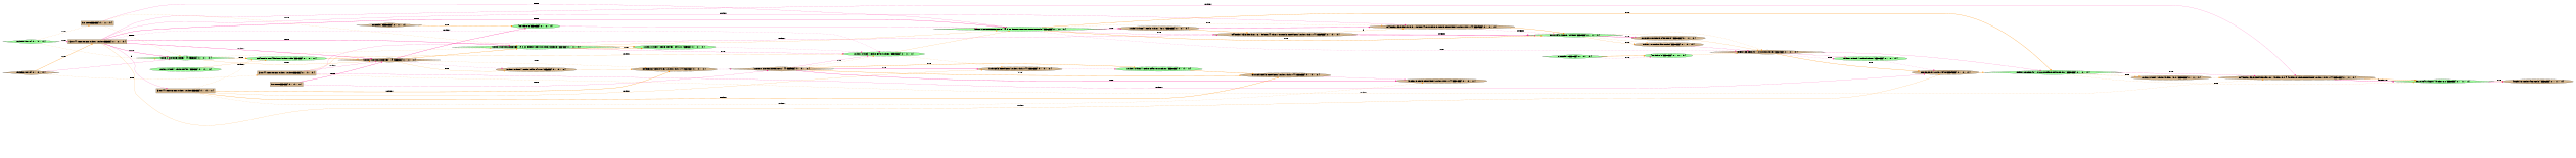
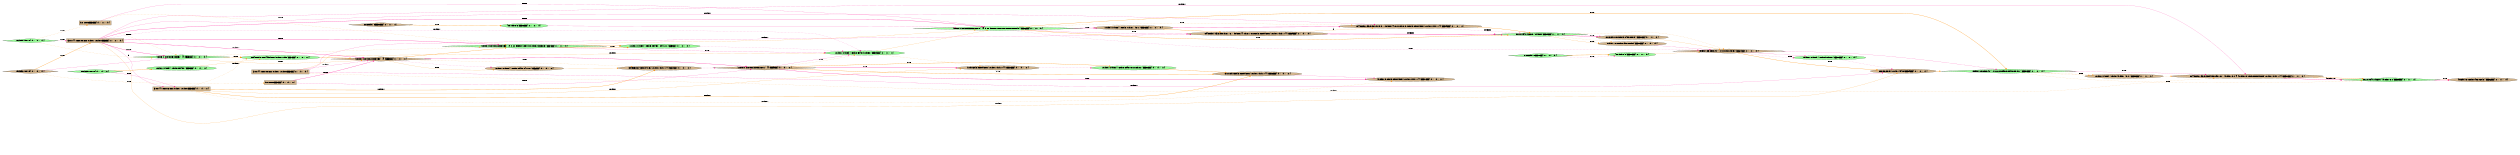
  digraph {
    fontname="DejaVu Sans Mono"
    rankdir=LR
    node [fillcolor=tan fontname="DejaVu Sans Mono" shape=ellipse style=filled]
    edge [arrowhead=box color=darkorange fontname="DejaVu Sans Mono" style=solid]
    n1 [label="monitor.subTask(\"Cache table columns\")@@@6@@@['0', '0', '1']"]
    n2 [label="tableCache.loadChildren(monitor,this,null)@@@7@@@['0', '0', '1']"]
    n3 [label="(scope & STRUCT_ASSOCIATIONS) != 0@@@9@@@['0', '0', '1']" shape=diamond]
    n4 [fillcolor=palegreen label="dataSource.getInfo().supportsReferentialIntegrity()@@@31@@@['1', '1', '0']" shape=diamond]
    n5 [label="Collection<GenericTableForeignKey> foreignKeys = foreignKeysCache.getObjects(monitor,this,null)@@@34@@@['1', '1', '0']"]
    n6 [fillcolor=palegreen label="CommonUtils.isEmpty(foreignKeys)@@@35@@@['1', '1', '0']" shape=diamond]
    n7 [label="monitor.subTask(\"Cache foreign keys\")@@@33@@@['1', '1', '0']"]
    n8 [label="foreignKeysCache.clearCache()@@@36@@@['1', '1', '0']"]
    n9 [label="cacheStructure['1', '0', '0']" shape=diamond]
    n10 [label="@NotNull DBRProgressMonitor monitor@@@2@@@['1', '0', '0']" shape=box]
    n11 [label="@NotNull DBRProgressMonitor monitor@@@2@@@['1', '1', '0']" shape=box]
    n12 [fillcolor=palegreen label="(scope & STRUCT_ENTITIES) != 0@@@3@@@['1', '1', '0']" shape=diamond]
    n13 [fillcolor=palegreen label="monitor.subTask(\"Cache table indexes\")@@@10@@@['1', '1', '1']"]
    n14 [label="Collection<GenericPrimaryKey> objects = primaryKeysCache.getObjects(monitor,this,null)@@@19@@@['1', '0', '0']"]
    n15 [label="cacheIndexes(monitor,false)@@@29@@@['1', '1', '0']"]
    n16 [label="(scope & STRUCT_ATTRIBUTES) != 0@@@5@@@['1', '1', '1']" shape=diamond]
    n17 [fillcolor=palegreen label="(scope & STRUCT_ASSOCIATIONS) != 0 && dataSource.supportsStructCache()@@@16@@@['1', '1', '0']" shape=diamond]
    n18 [label="Collection<GenericUniqueKey> objects = constraintKeysCache.getObjects(monitor,this,null)@@@19@@@['0', '1', '0']"]
    n19 [label="@NotNull DBRProgressMonitor monitor@@@2@@@['0', '0', '1']" shape=box]
    n20 [fillcolor=palegreen label="(scope & STRUCT_ATTRIBUTES) != 0 && dataSource.supportsStructCache()@@@7@@@['1', '1', '0']" shape=diamond]
    n21 [fillcolor=palegreen label="tableCache.getAllObjects(monitor,this)@@@4@@@['1', '1', '1']"]
    n22 [label="indexCache.getObjects(monitor,this,null)@@@11@@@['0', '0', '1']"]
    n23 [label="monitor.subTask(\"Cache primary keys\")@@@18@@@['1', '1', '0']"]
    n24 [label="dataSource.getInfo().supportsIndexes()@@@27@@@['1', '1', '0']" shape=diamond]
    n25 [fillcolor=palegreen label="CommonUtils.isEmpty(objects)@@@20@@@['1', '1', '0']" shape=diamond]
    n26 [fillcolor=palegreen label="monitor.subTask(\"Cache table constraints\")@@@12@@@['0', '0', '1']"]
    n27 [fillcolor=palegreen label="monitor.subTask(\"Cache tables\")@@@3@@@['0', '0', '1']"]
    n28 [fillcolor=palegreen label="monitor.subTask(\"Cache indexes\")@@@28@@@['1', '1', '0']"]
    n29 [label="constraintKeysCache.clearCache()@@@21@@@['0', '1', '0']"]
    n30 [label="primaryKeysCache.clearCache()@@@21@@@['1', '0', '0']"]
    n31 [fillcolor=palegreen label="Exception e@@@24@@@['1', '1', '0']" shape=diamond]
    n32 [fillcolor=palegreen label="log.debug(e)@@@25@@@['1', '1', '0']"]
    n33 [label="foreignKeyCache.getObjects(monitor,this,null)@@@14@@@['0', '0', '1']"]
    n34 [label="constraintCache.getObjects(monitor,this,null)@@@13@@@['0', '0', '1']"]
    n35 [fillcolor=palegreen label="cacheStructure['0', '1', '0']" shape=diamond]
    n36 [label="int scope@@@2@@@['0', '1', '0']" shape=box]
    n37 [label="int scope@@@2@@@['0', '0', '1']" shape=box]
    n38 [fillcolor=palegreen label="log.debug(e)@@@13@@@['1', '1', '0']"]
+   n39 [fillcolor=palegreen label="cacheStructure['0', '0', '1']" shape=diamond]
    n40 [fillcolor=palegreen label="monitor.subTask(\"Cache tables' columns\")@@@9@@@['1', '1', '0']"]
    n41 [label="Exception e@@@12@@@['1', '1', '0']" shape=diamond]
    n1 -> n2
    n2 -> n3 [arrowhead=diamond color=deeppink style=dashed]
    n3 -> n13 [label=true style=dashed]
    n3 -> n13 [color=deeppink]
    n3 -> n22 [color=deeppink label=true style=bold]
    n3 -> n26 [arrowhead=diamond label=true style=bold]
    n3 -> n33 [color=deeppink label=true style=bold]
    n3 -> n34 [arrowhead=diamond label=true style=bold]
    n4 -> n5 [color=deeppink label=true]
    n4 -> n6 [arrowhead=diamond label=true style=dashed]
    n4 -> n7 [arrowhead=diamond label=true style=dashed]
    n4 -> n7 [arrowhead=diamond style=dashed]
    n5 -> n6 [color=deeppink label=foreignKeys style=bold]
    n5 -> n6 [style=bold]
    n6 -> n8 [label=true]
    n6 -> n8 [color=deeppink style=bold]
    n7 -> n5 [style=dashed]
-   n9 -> n10 [label=true style=dashed]
+   n9 -> n37 [label=true style=dashed]
    n9 -> n11 [arrowhead=diamond label=true style=bold]
    n9 -> n12 [color=deeppink]
    n10 -> n5 [label=monitor style=dashed]
    n10 -> n13 [arrowhead=diamond label=monitor]
    n10 -> n14 [color=deeppink label=monitor]
    n10 -> n15 [color=deeppink label=monitor]
    n10 -> n16 [arrowhead=diamond color=deeppink label=monitor]
    n11 -> n5 [color=deeppink label=monitor]
    n11 -> n12 [arrowhead=diamond color=deeppink label=scope style=bold]
    n11 -> n13 [color=deeppink label=monitor style=dashed]
    n11 -> n15 [arrowhead=diamond label=monitor]
    n11 -> n16 [color=deeppink label=monitor style=bold]
    n11 -> n17 [color=deeppink label=scope style=bold]
    n11 -> n18 [color=deeppink label=monitor]
    n11 -> n19 [arrowhead=diamond color=deeppink label=0]
    n11 -> n20 [color=deeppink label=scope style=bold]
    n12 -> n16 [label=true]
    n12 -> n20 [arrowhead=diamond style=dashed]
    n12 -> n21
    n12 -> n21 [label=true style=dashed]
    n13 -> n17 [arrowhead=diamond]
    n13 -> n22 [arrowhead=diamond style=dashed]
    n14 -> n18 [label=0]
    n14 -> n25 [color=deeppink label=objects style=bold]
    n14 -> n25 [color=deeppink]
    n15 -> n4 [arrowhead=diamond style=bold]
    n16 -> n1 [arrowhead=diamond label=true]
    n16 -> n1 [color=deeppink style=dashed]
    n16 -> n2 [arrowhead=diamond label=true style=dashed]
-   n16 -> n38 [color=deeppink style=bold]
+   n16 -> n3 [color=deeppink style=bold]
    n16 -> n20 [style=bold]
    n17 -> n4 [label=true style=bold]
    n17 -> n14 [color=deeppink label=true]
    n17 -> n18 [arrowhead=diamond label=true style=dashed]
    n17 -> n23 [color=deeppink label=true]
    n17 -> n23 [arrowhead=diamond color=deeppink]
    n17 -> n24 [color=deeppink label=true style=dashed]
    n17 -> n25 [arrowhead=diamond label=true style=bold]
    n18 -> n25 [style=bold]
    n18 -> n25 [arrowhead=diamond color=deeppink label=objects style=dashed]
    n19 -> n2 [label=monitor style=bold]
    n19 -> n21 [label=monitor style=dashed]
    n19 -> n22 [label=monitor]
    n19 -> n33 [label=monitor style=dashed]
    n19 -> n34 [arrowhead=diamond label=monitor style=bold]
    n20 -> n13 [color=deeppink label=true]
    n20 -> n17
    n20 -> n40 [style=bold]
    n20 -> n40 [label=true style=bold]
    n21 -> n16 [arrowhead=diamond style=bold]
    n22 -> n26 [color=deeppink style=dashed]
    n23 -> n14 [style=bold]
    n23 -> n18 [arrowhead=diamond color=deeppink style=bold]
    n24 -> n4 [color=deeppink]
    n24 -> n15 [label=true style=bold]
    n24 -> n28 [color=deeppink label=true style=dashed]
    n24 -> n28 [color=deeppink]
    n25 -> n24 [style=dashed]
    n25 -> n29 [arrowhead=diamond color=deeppink label=true style=dashed]
    n25 -> n29 [arrowhead=diamond color=deeppink style=bold]
    n25 -> n30 [arrowhead=diamond style=dashed]
    n25 -> n30 [label=true]
    n26 -> n34 [arrowhead=diamond style=bold]
    n27 -> n21 [arrowhead=diamond]
    n28 -> n15 [color=deeppink style=dashed]
    n29 -> n24
    n30 -> n24 [color=deeppink]
    n31 -> n32 [style=bold]
    n31 -> n32 [color=deeppink label=true style=dashed]
    n32 -> n24 [arrowhead=diamond]
    n34 -> n33 [arrowhead=diamond color=deeppink]
    n35 -> n11 [arrowhead=diamond color=deeppink label=true style=dashed]
    n35 -> n12 [arrowhead=diamond style=dashed]
    n35 -> n36 [label=true style=dashed]
    n36 -> n12 [arrowhead=diamond label=scope style=dashed]
    n36 -> n17 [arrowhead=diamond color=deeppink label=scope]
    n36 -> n20 [arrowhead=diamond label=scope style=dashed]
    n37 -> n3 [color=deeppink label=scope]
    n37 -> n16 [arrowhead=diamond color=deeppink label=scope style=bold]
    n38 -> n17 [arrowhead=diamond color=deeppink]
+   n39 -> n19 [color=deeppink label=true]
+   n39 -> n27 [arrowhead=diamond style=bold]
    n40 -> n13 [color=deeppink style=dashed]
    n41 -> n38 [arrowhead=diamond]
    n41 -> n38 [label=true]
  }
